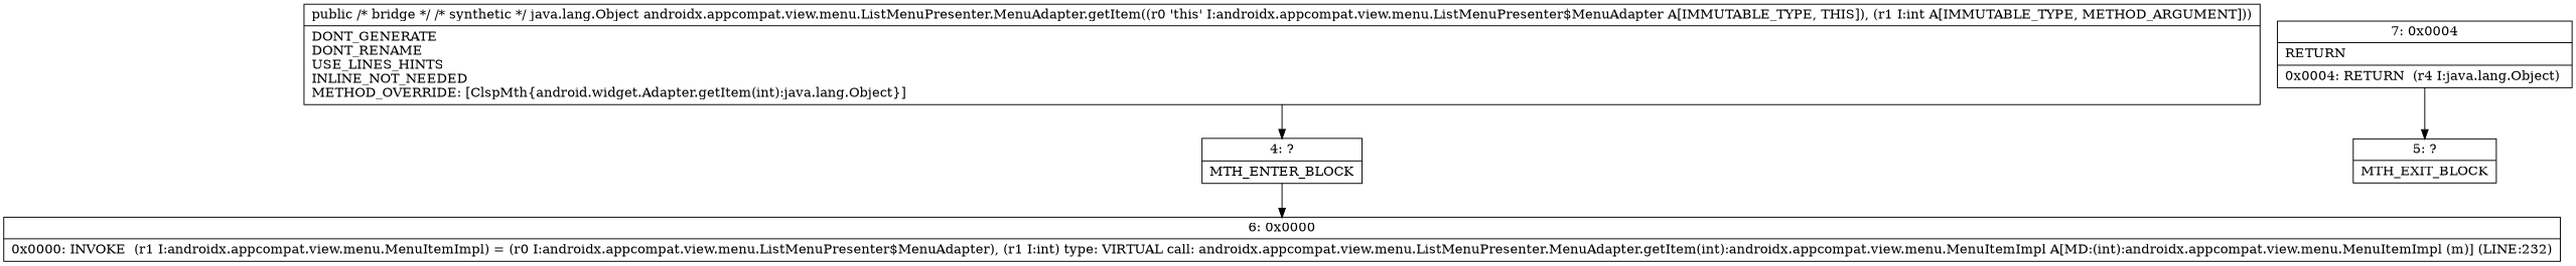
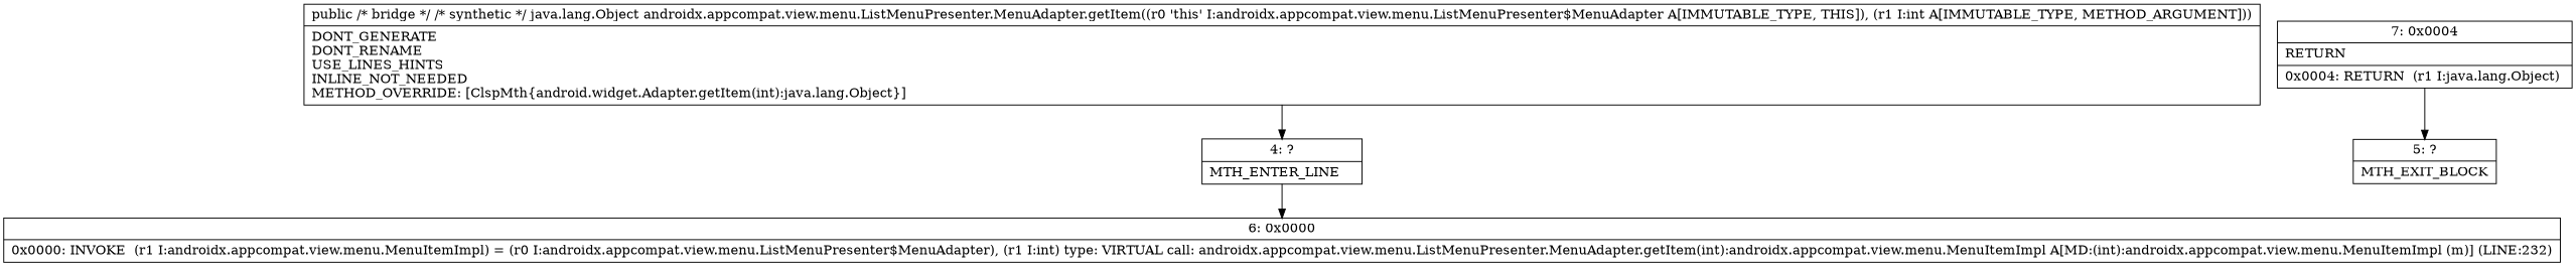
  digraph {
    node [shape=record]
-   n1 [label="{4\:\ ?|MTH_ENTER_BLOCK\l}"]
+   n1 [label="{4\:\ ?|MTH_ENTER_LINE\l}"]
    n2 [label="{6\:\ 0x0000|0x0000: INVOKE  (r1 I:androidx.appcompat.view.menu.MenuItemImpl) = (r0 I:androidx.appcompat.view.menu.ListMenuPresenter$MenuAdapter), (r1 I:int) type: VIRTUAL call: androidx.appcompat.view.menu.ListMenuPresenter.MenuAdapter.getItem(int):androidx.appcompat.view.menu.MenuItemImpl A[MD:(int):androidx.appcompat.view.menu.MenuItemImpl (m)] (LINE:232)\l}"]
-   n3 [label="{7\:\ 0x0004|RETURN\l|0x0004: RETURN  (r4 I:java.lang.Object) \l}"]
+   n3 [label="{7\:\ 0x0004|RETURN\l|0x0004: RETURN  (r1 I:java.lang.Object) \l}"]
    n4 [label="{5\:\ ?|MTH_EXIT_BLOCK\l}"]
    n5 [label="{public \/* bridge *\/ \/* synthetic *\/ java.lang.Object androidx.appcompat.view.menu.ListMenuPresenter.MenuAdapter.getItem((r0 'this' I:androidx.appcompat.view.menu.ListMenuPresenter$MenuAdapter A[IMMUTABLE_TYPE, THIS]), (r1 I:int A[IMMUTABLE_TYPE, METHOD_ARGUMENT]))  | DONT_GENERATE\lDONT_RENAME\lUSE_LINES_HINTS\lINLINE_NOT_NEEDED\lMETHOD_OVERRIDE: [ClspMth\{android.widget.Adapter.getItem(int):java.lang.Object\}]\l}"]
    n1 -> n2
    n3 -> n4
    n5 -> n1
  }
